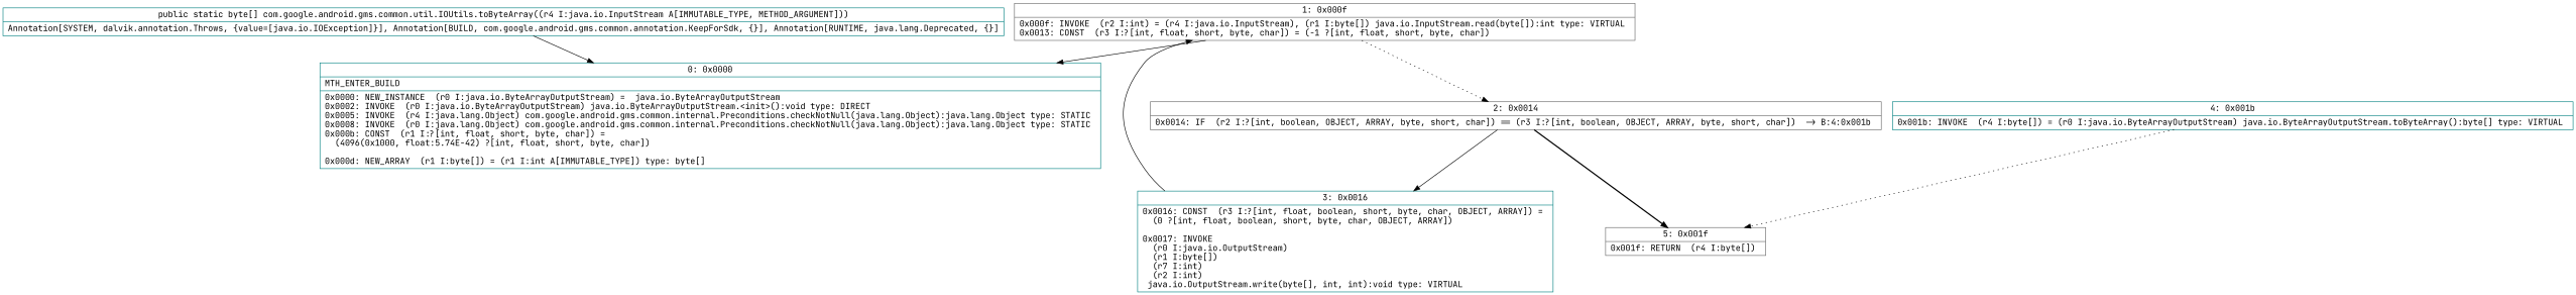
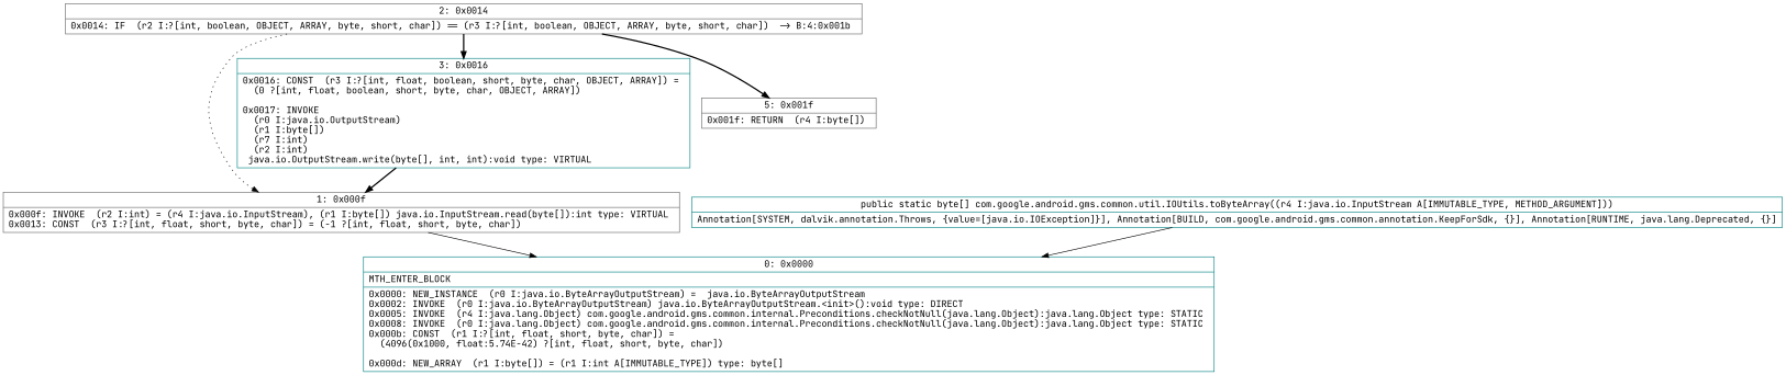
  digraph {
    fontname="JetBrains Mono"
    node [color=teal fontname="JetBrains Mono" shape=record]
    edge [fontname="JetBrains Mono" style=bold]
-   n1 [label="{0\:\ 0x0000|MTH_ENTER_BUILD\l|0x0000: NEW_INSTANCE  (r0 I:java.io.ByteArrayOutputStream) =  java.io.ByteArrayOutputStream \l0x0002: INVOKE  (r0 I:java.io.ByteArrayOutputStream) java.io.ByteArrayOutputStream.\<init\>():void type: DIRECT \l0x0005: INVOKE  (r4 I:java.lang.Object) com.google.android.gms.common.internal.Preconditions.checkNotNull(java.lang.Object):java.lang.Object type: STATIC \l0x0008: INVOKE  (r0 I:java.lang.Object) com.google.android.gms.common.internal.Preconditions.checkNotNull(java.lang.Object):java.lang.Object type: STATIC \l0x000b: CONST  (r1 I:?[int, float, short, byte, char]) = \l  (4096(0x1000, float:5.74E\-42) ?[int, float, short, byte, char])\l \l0x000d: NEW_ARRAY  (r1 I:byte[]) = (r1 I:int A[IMMUTABLE_TYPE]) type: byte[] \l}"]
+   n1 [label="{0\:\ 0x0000|MTH_ENTER_BLOCK\l|0x0000: NEW_INSTANCE  (r0 I:java.io.ByteArrayOutputStream) =  java.io.ByteArrayOutputStream \l0x0002: INVOKE  (r0 I:java.io.ByteArrayOutputStream) java.io.ByteArrayOutputStream.\<init\>():void type: DIRECT \l0x0005: INVOKE  (r4 I:java.lang.Object) com.google.android.gms.common.internal.Preconditions.checkNotNull(java.lang.Object):java.lang.Object type: STATIC \l0x0008: INVOKE  (r0 I:java.lang.Object) com.google.android.gms.common.internal.Preconditions.checkNotNull(java.lang.Object):java.lang.Object type: STATIC \l0x000b: CONST  (r1 I:?[int, float, short, byte, char]) = \l  (4096(0x1000, float:5.74E\-42) ?[int, float, short, byte, char])\l \l0x000d: NEW_ARRAY  (r1 I:byte[]) = (r1 I:int A[IMMUTABLE_TYPE]) type: byte[] \l}"]
    n2 [color=gray40 label="{1\:\ 0x000f|0x000f: INVOKE  (r2 I:int) = (r4 I:java.io.InputStream), (r1 I:byte[]) java.io.InputStream.read(byte[]):int type: VIRTUAL \l0x0013: CONST  (r3 I:?[int, float, short, byte, char]) = (\-1 ?[int, float, short, byte, char]) \l}"]
    n3 [color=gray40 label="{2\:\ 0x0014|0x0014: IF  (r2 I:?[int, boolean, OBJECT, ARRAY, byte, short, char]) == (r3 I:?[int, boolean, OBJECT, ARRAY, byte, short, char])  \-\> B:4:0x001b \l}"]
    n4 [label="{3\:\ 0x0016|0x0016: CONST  (r3 I:?[int, float, boolean, short, byte, char, OBJECT, ARRAY]) = \l  (0 ?[int, float, boolean, short, byte, char, OBJECT, ARRAY])\l \l0x0017: INVOKE  \l  (r0 I:java.io.OutputStream)\l  (r1 I:byte[])\l  (r7 I:int)\l  (r2 I:int)\l java.io.OutputStream.write(byte[], int, int):void type: VIRTUAL \l}"]
    n5 [color=gray40 label="{5\:\ 0x001f|0x001f: RETURN  (r4 I:byte[]) \l}"]
-   n6 [label="{4\:\ 0x001b|0x001b: INVOKE  (r4 I:byte[]) = (r0 I:java.io.ByteArrayOutputStream) java.io.ByteArrayOutputStream.toByteArray():byte[] type: VIRTUAL \l}"]
    n7 [label="{public static byte[] com.google.android.gms.common.util.IOUtils.toByteArray((r4 I:java.io.InputStream A[IMMUTABLE_TYPE, METHOD_ARGUMENT]))  | Annotation[SYSTEM, dalvik.annotation.Throws, \{value=[java.io.IOException]\}], Annotation[BUILD, com.google.android.gms.common.annotation.KeepForSdk, \{\}], Annotation[RUNTIME, java.lang.Deprecated, \{\}]\l}"]
    n2 -> n1 [style=solid]
-   n2 -> n3 [style=dotted]
-   n3 -> n4 [style=solid]
+   n3 -> n2 [style=dotted]
+   n3 -> n4
    n3 -> n5
-   n4 -> n2 [style=solid]
-   n6 -> n5 [style=dotted]
+   n4 -> n2
    n7 -> n1 [style=solid]
  }
